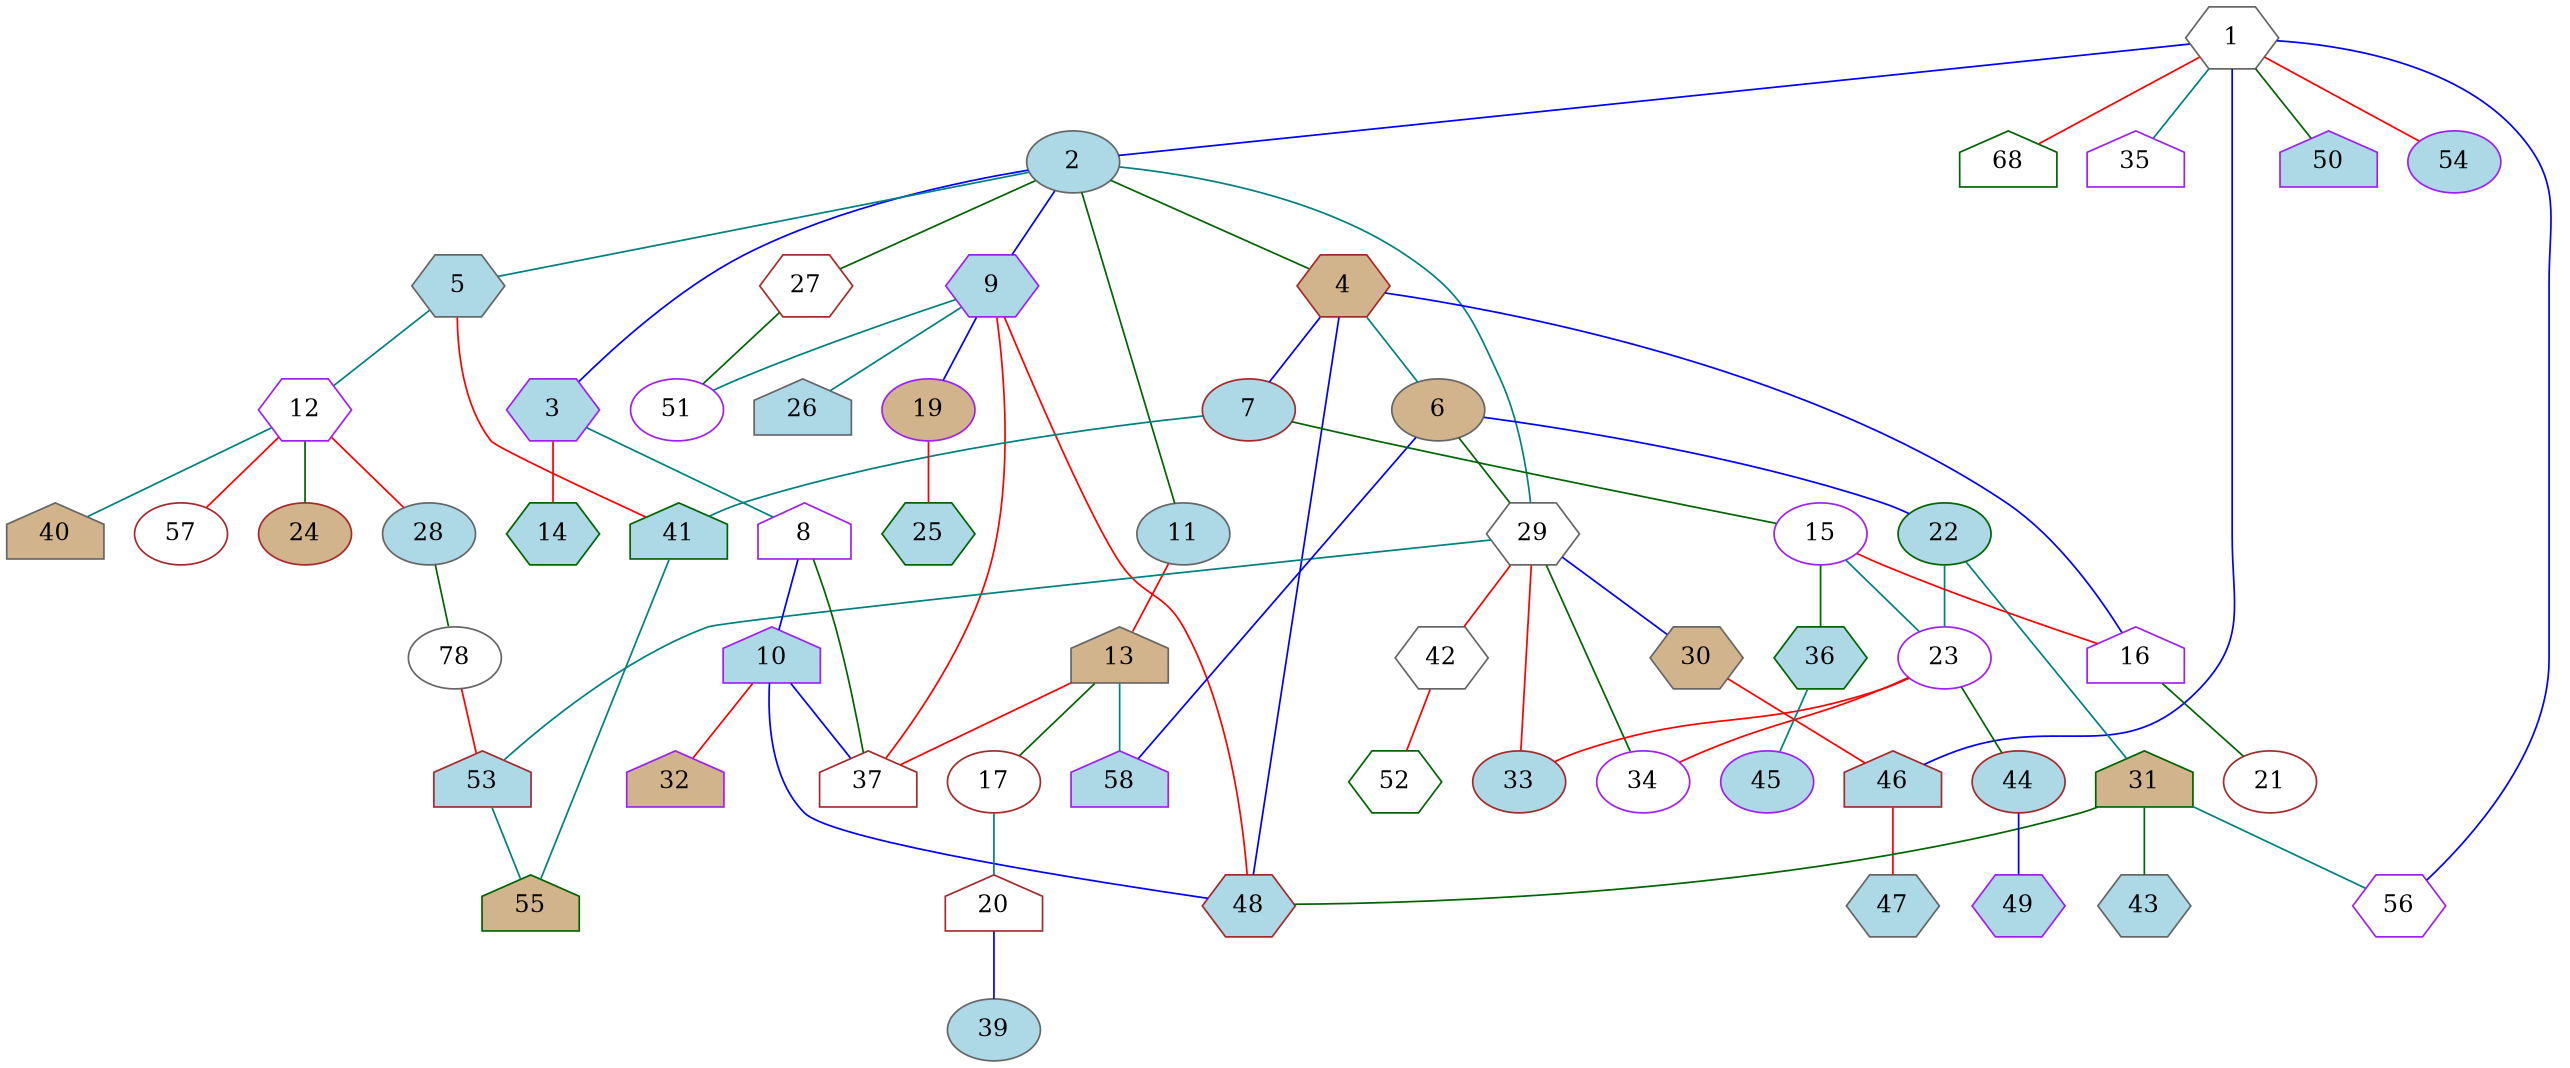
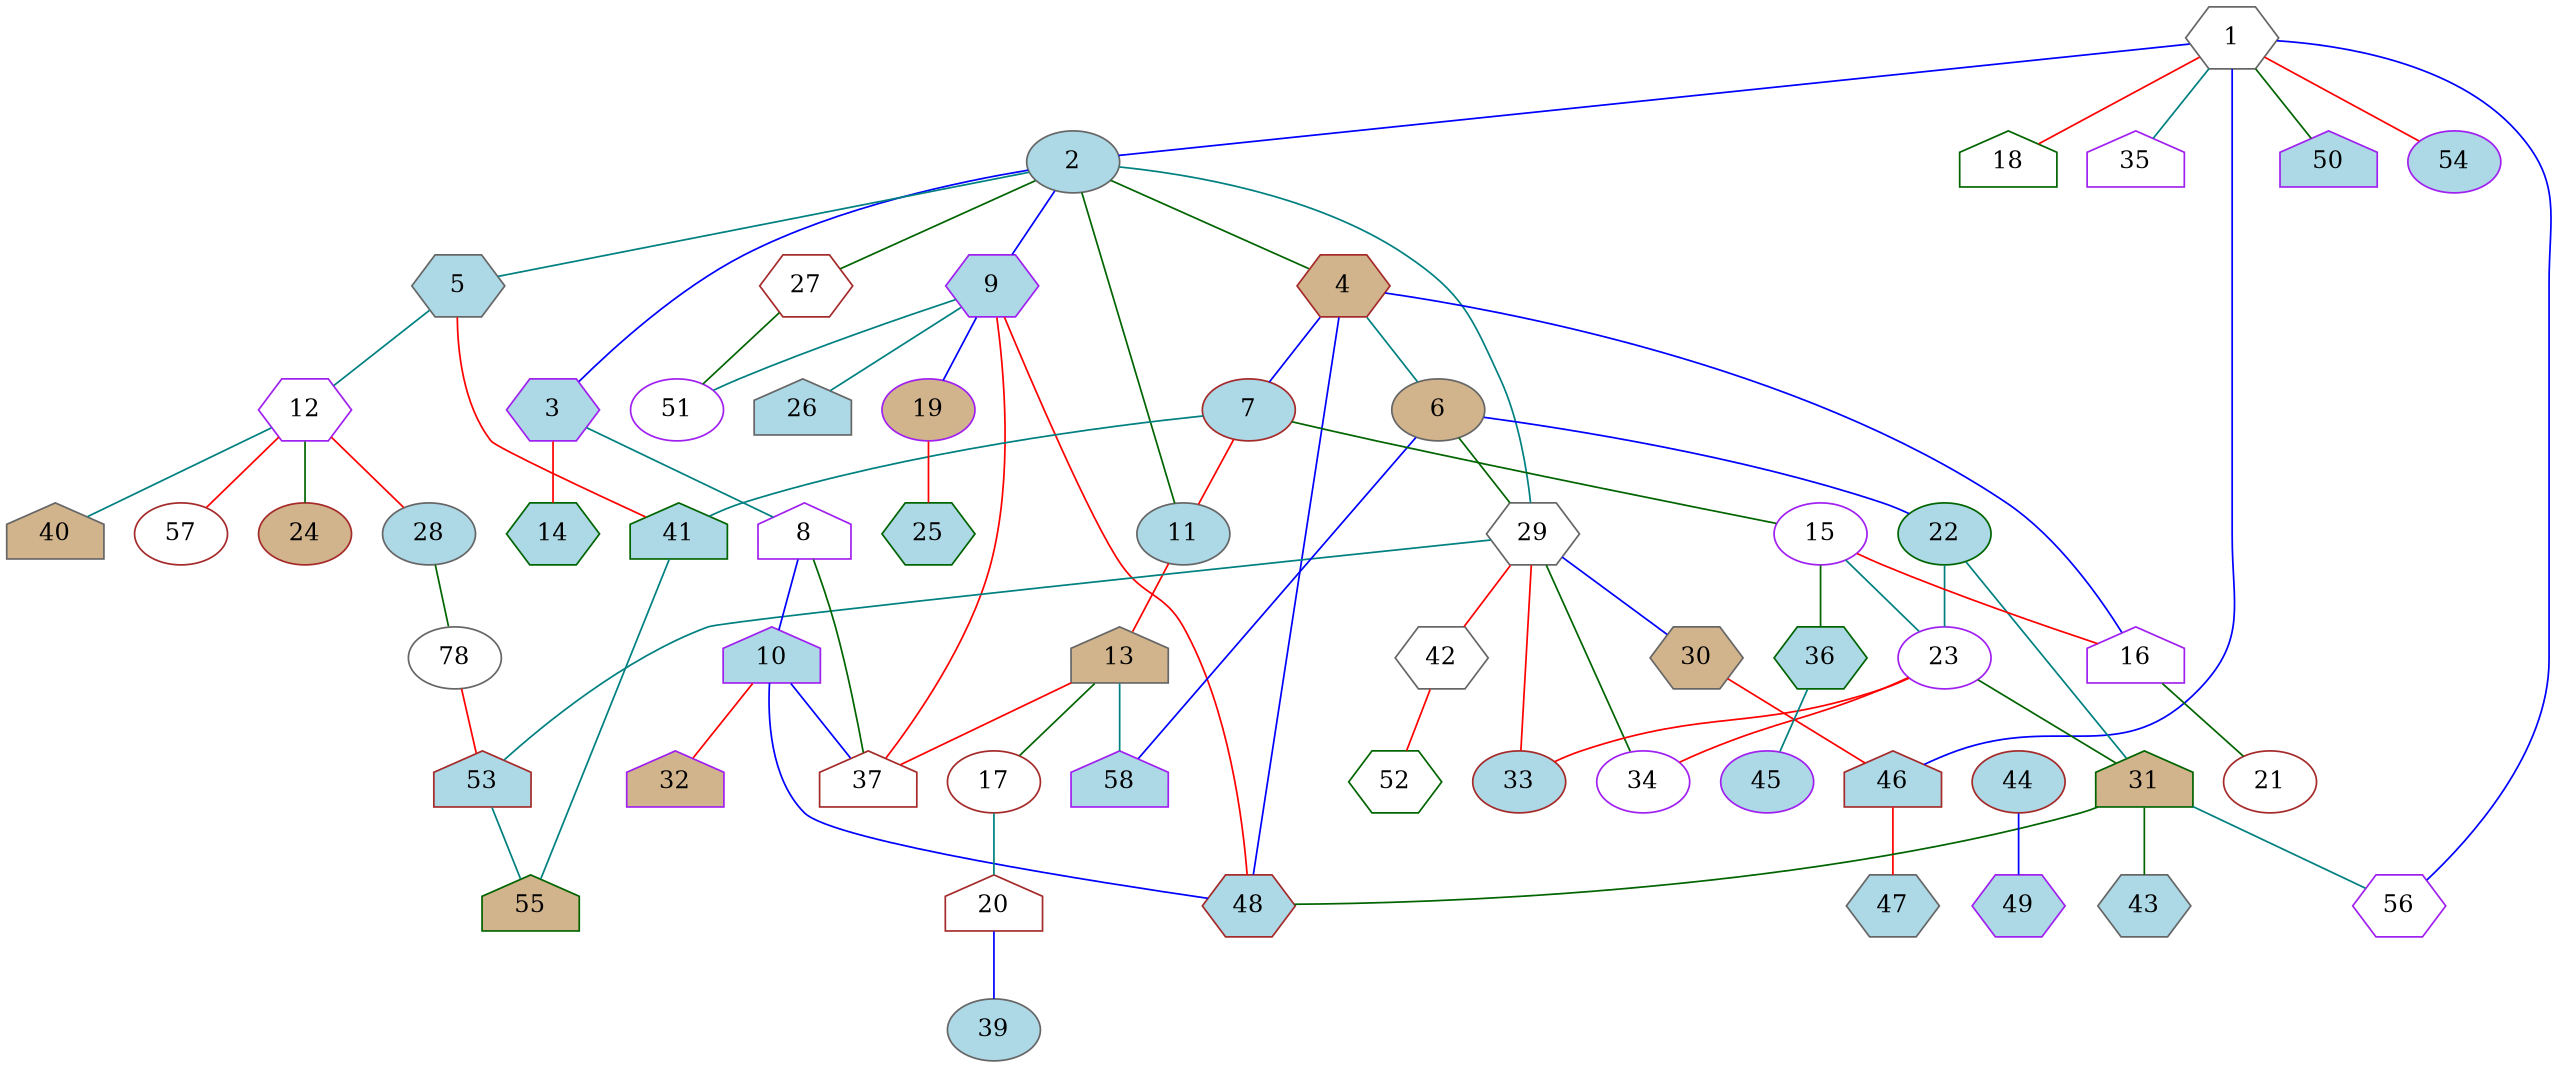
  graph {
    node [color=purple fillcolor=lightblue shape=ellipse style=filled]
    edge [color=red]
    1 [color=gray40 fillcolor=white shape=hexagon]
    2 [color=gray40]
-   18 [color=darkgreen fillcolor=white shape=house label=68]
+   18 [color=darkgreen fillcolor=white shape=house]
    35 [fillcolor=white shape=house]
    46 [color=brown shape=house]
    50 [shape=house]
    54
    56 [fillcolor=white shape=hexagon]
    3 [shape=hexagon]
    4 [color=brown fillcolor=tan shape=hexagon]
    5 [color=gray40 shape=hexagon]
    9 [shape=hexagon]
    11 [color=gray40]
    27 [color=brown fillcolor=white shape=hexagon]
    29 [color=gray40 fillcolor=white shape=hexagon]
    47 [color=gray40 shape=hexagon]
    8 [fillcolor=white shape=house]
    14 [color=darkgreen shape=hexagon]
    6 [color=gray40 fillcolor=tan]
    7 [color=brown]
    16 [fillcolor=white shape=house]
    48 [color=brown shape=hexagon]
    12 [fillcolor=white shape=hexagon]
    41 [color=darkgreen shape=house]
    37 [color=brown fillcolor=white shape=house]
    19 [fillcolor=tan]
    26 [color=gray40 shape=house]
    51 [fillcolor=white]
    13 [color=gray40 fillcolor=tan shape=house]
    33 [color=brown]
    34 [fillcolor=white]
    30 [color=gray40 fillcolor=tan shape=hexagon]
    42 [color=gray40 fillcolor=white shape=hexagon]
    53 [color=brown shape=house]
    10 [shape=house]
    22 [color=darkgreen]
    58 [shape=house]
    15 [fillcolor=white]
    21 [color=brown fillcolor=white]
    24 [color=brown fillcolor=tan]
    28 [color=gray40]
    40 [color=gray40 fillcolor=tan shape=house]
    57 [color=brown fillcolor=white]
    55 [color=darkgreen fillcolor=tan shape=house]
    23 [fillcolor=white]
    31 [color=darkgreen fillcolor=tan shape=house]
    36 [color=darkgreen shape=hexagon]
    32 [fillcolor=tan shape=house]
    25 [color=darkgreen shape=hexagon]
    17 [color=brown fillcolor=white]
    n51 [color=gray40 fillcolor=white label=78]
    20 [color=brown fillcolor=white shape=house]
    44 [color=brown]
    45
    39 [color=gray40]
    43 [color=gray40 shape=hexagon]
    49 [shape=hexagon]
    52 [color=darkgreen fillcolor=white shape=hexagon]
    1 -- 2 [color=blue]
    1 -- 18
    1 -- 35 [color=teal]
    1 -- 46 [color=blue]
    1 -- 50 [color=darkgreen]
    1 -- 54
    1 -- 56 [color=blue]
    2 -- 3 [color=blue]
    2 -- 4 [color=darkgreen]
    2 -- 5 [color=teal]
    2 -- 9 [color=blue]
    2 -- 11 [color=darkgreen]
    2 -- 27 [color=darkgreen]
    2 -- 29 [color=teal]
    46 -- 47
    3 -- 8 [color=teal]
    3 -- 14
    4 -- 6 [color=teal]
    4 -- 7 [color=blue]
    4 -- 16 [color=blue]
    4 -- 48 [color=blue]
    5 -- 12 [color=teal]
    5 -- 41
    9 -- 48
    9 -- 37
    9 -- 19 [color=blue]
    9 -- 26 [color=teal]
    9 -- 51 [color=teal]
    11 -- 13
    27 -- 51 [color=darkgreen]
    29 -- 33
    29 -- 34 [color=darkgreen]
    29 -- 30 [color=blue]
    29 -- 42
    29 -- 53 [color=teal]
    8 -- 37 [color=darkgreen]
    8 -- 10 [color=blue]
    6 -- 29 [color=darkgreen]
    6 -- 22 [color=blue]
    6 -- 58 [color=blue]
+   7 -- 11
    7 -- 41 [color=teal]
    7 -- 15 [color=darkgreen]
    16 -- 21 [color=darkgreen]
    12 -- 24 [color=darkgreen]
    12 -- 28
    12 -- 40 [color=teal]
    12 -- 57
    41 -- 55 [color=teal]
    19 -- 25
    13 -- 37
    13 -- 58 [color=teal]
    13 -- 17 [color=darkgreen]
    30 -- 46
    42 -- 52
    53 -- 55 [color=teal]
    10 -- 48 [color=blue]
    10 -- 37 [color=blue]
    10 -- 32
    22 -- 23 [color=teal]
    22 -- 31 [color=teal]
    15 -- 16
    15 -- 23 [color=teal]
    15 -- 36 [color=darkgreen]
    28 -- n51 [color=darkgreen]
    23 -- 33
    23 -- 34
-   23 -- 44 [color=darkgreen]
+   23 -- 31 [color=darkgreen]
    31 -- 56 [color=teal]
    31 -- 48 [color=darkgreen]
    31 -- 43 [color=darkgreen]
    36 -- 45 [color=teal]
    17 -- 20 [color=teal]
    n51 -- 53
    20 -- 39 [color=blue]
    44 -- 49 [color=blue]
  }
